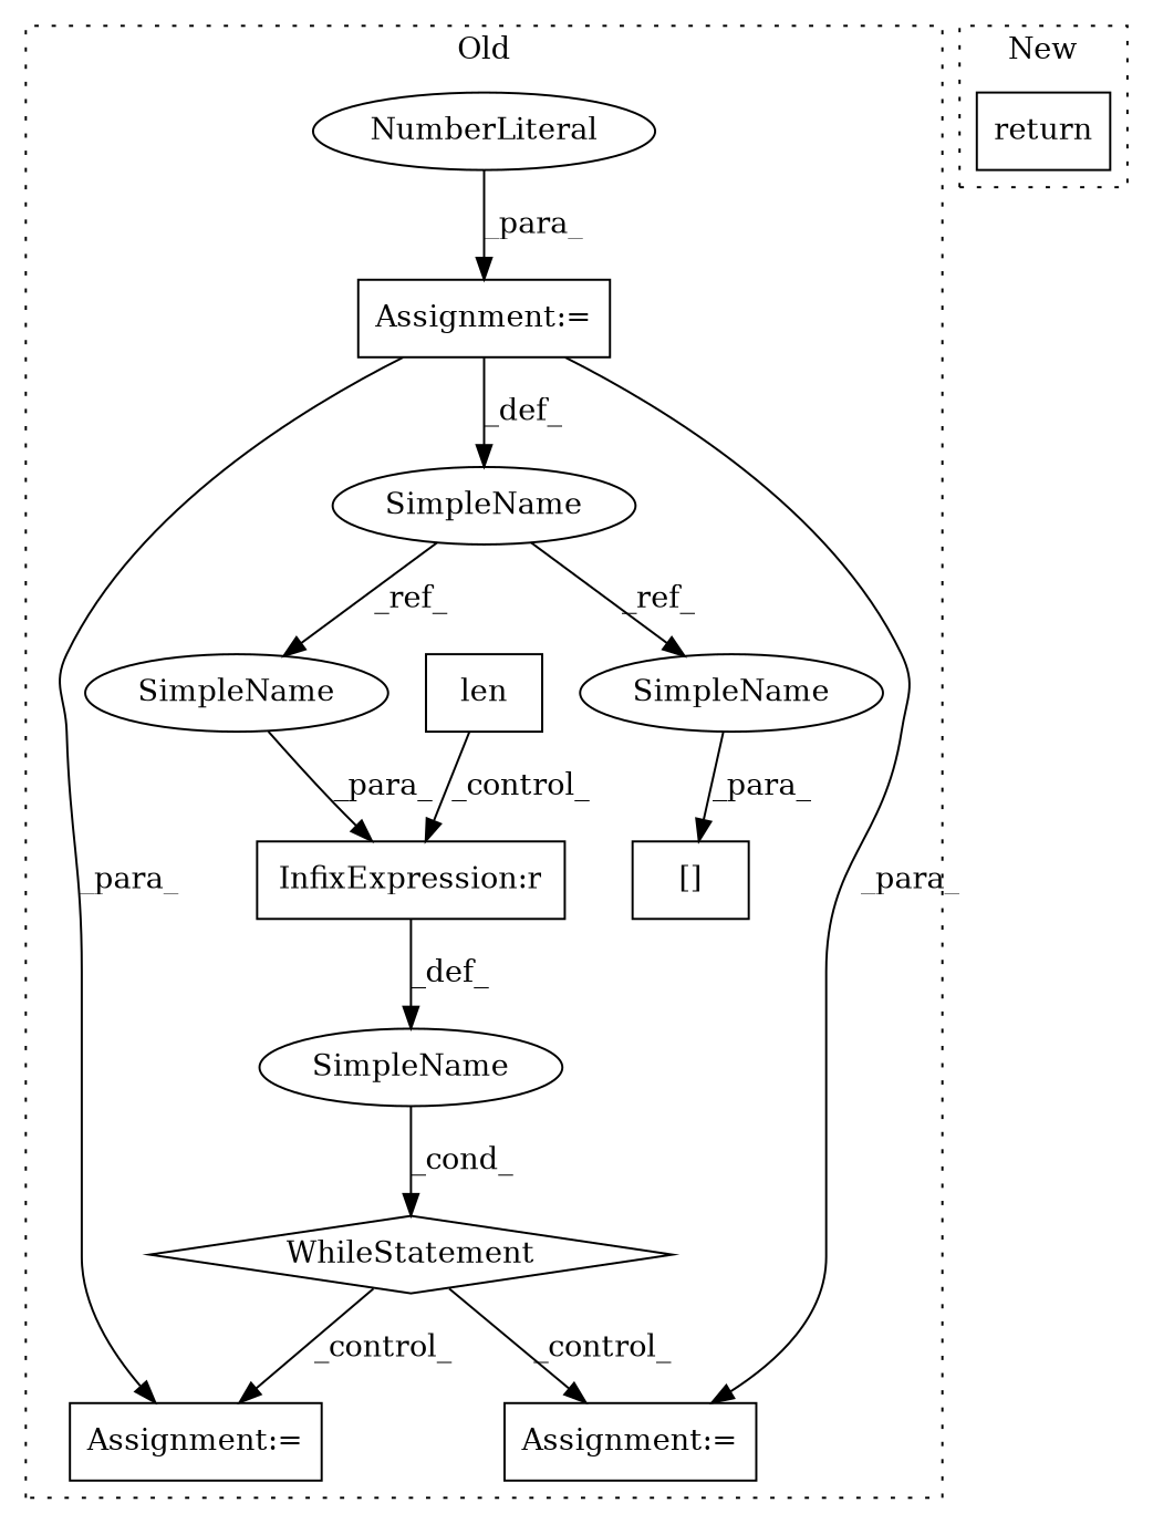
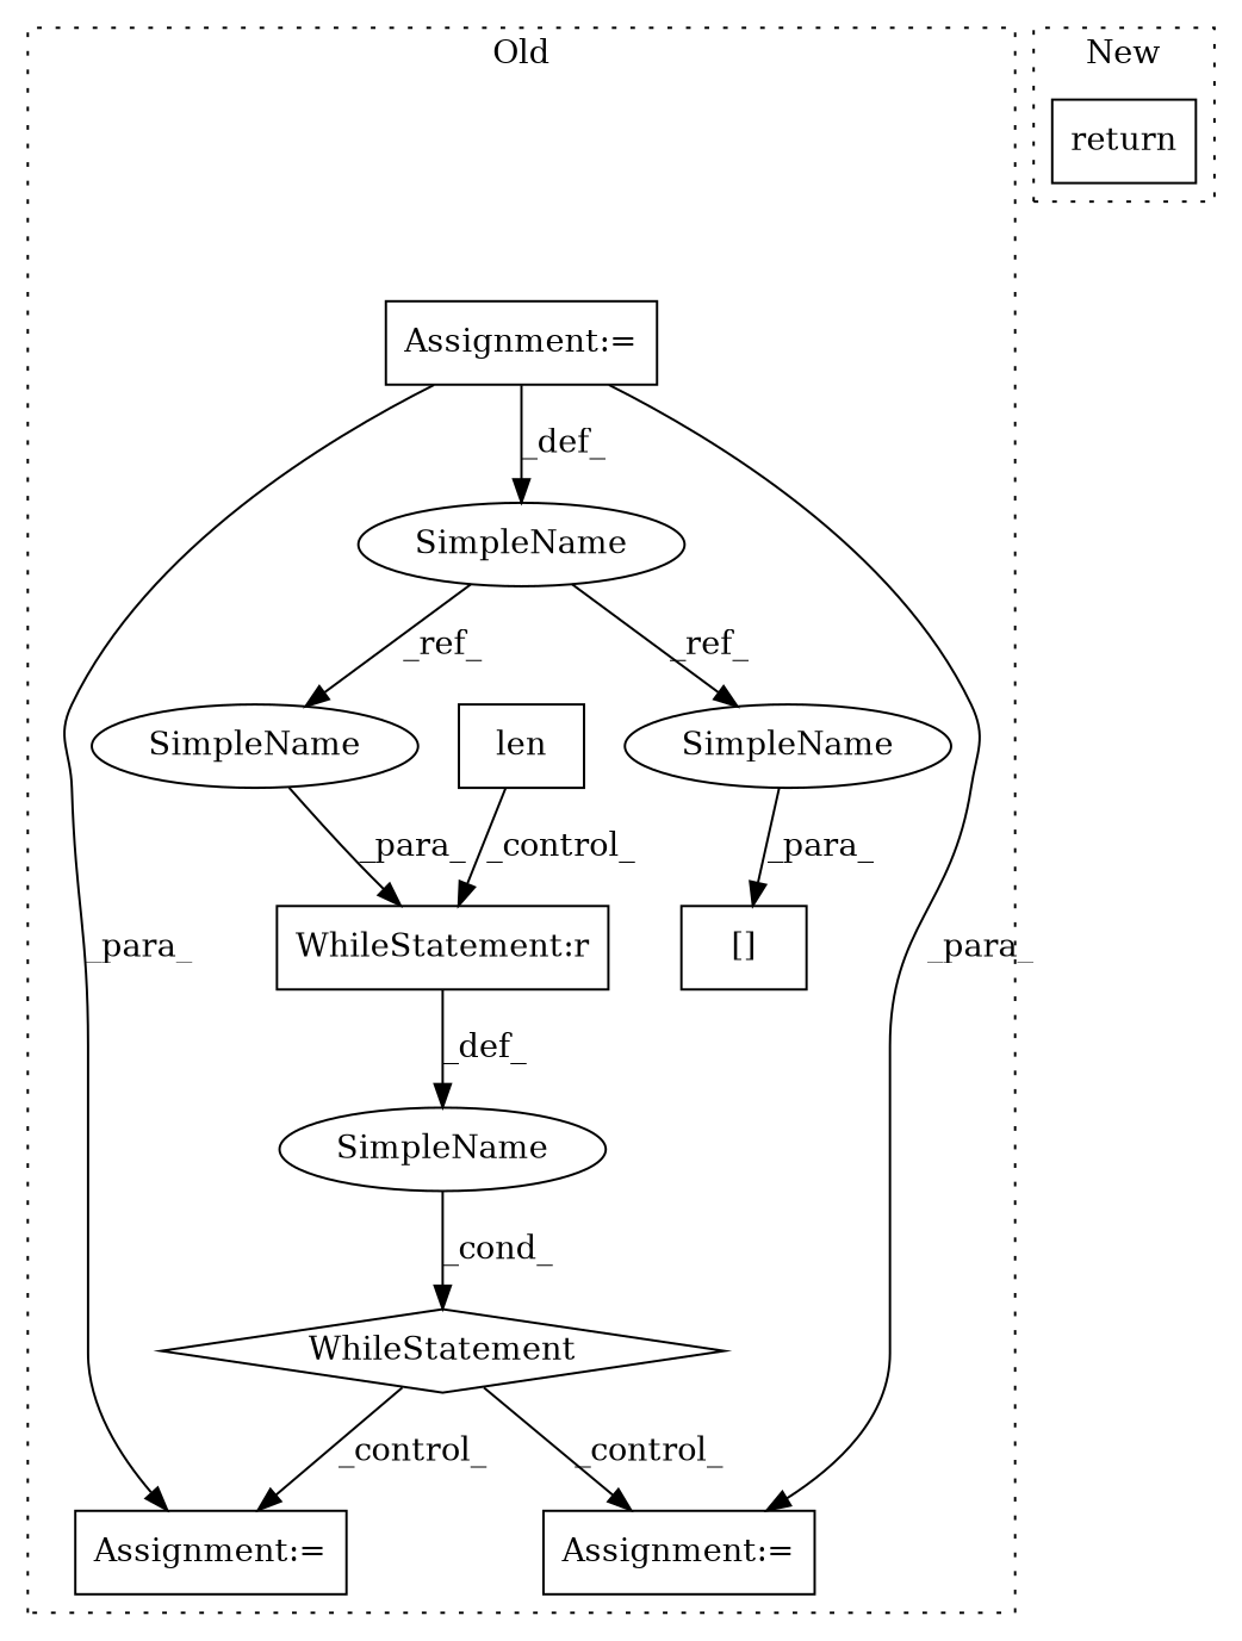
  digraph {
    node [a=42 l=1 shape=box]
    n1 [a=61 l="7,2" label=WhileStatement s="1274,1294" shape=diamond]
    n2 [a=7 l=2 label="Assignment:=" s=1402]
    n3 [label=SimpleName shape=ellipse l=""]
-   n4 [a=27 l=3 label="InfixExpression:r" s=1283]
+   n4 [a=27 l=3 label="WhileStatement:r" s=1283]
    n5 [a=7 label="Assignment:=" s=1266]
-   n6 [a=34 label=NumberLiteral s=1267 shape=ellipse]
    n7 [a=2 l="3,1" label="[]" s="1317,1321"]
    n8 [label=SimpleName s=1265 shape=ellipse]
    n9 [a=32 l="4,1" label=len s="1286,1292"]
    n10 [a=7 label="Assignment:=" s=1337]
    n11 [label=SimpleName s=1282 shape=ellipse]
    n12 [label=SimpleName s=1320 shape=ellipse]
    n13 [a=41 l=23 label=return s=1187]
    subgraph cluster_1 {
      label=Old
      style=dotted
      n1
      n2
      n3
      n4
      n5
-     n6
      n7
      n8
      n9
      n10
      n11
      n12
    }
    subgraph cluster_2 {
      label=New
      style=dotted
      n13
    }
    n1 -> n2 [label=_control_]
    n1 -> n10 [label=_control_]
    n3 -> n1 [label=_cond_]
    n4 -> n3 [label=_def_]
    n5 -> n2 [label=_para_]
    n5 -> n8 [label=_def_]
    n5 -> n10 [label=_para_]
-   n6 -> n5 [label=_para_]
    n8 -> n11 [label=_ref_]
    n8 -> n12 [label=_ref_]
    n9 -> n4 [label=_control_]
    n11 -> n4 [label=_para_]
    n12 -> n7 [label=_para_]
  }
